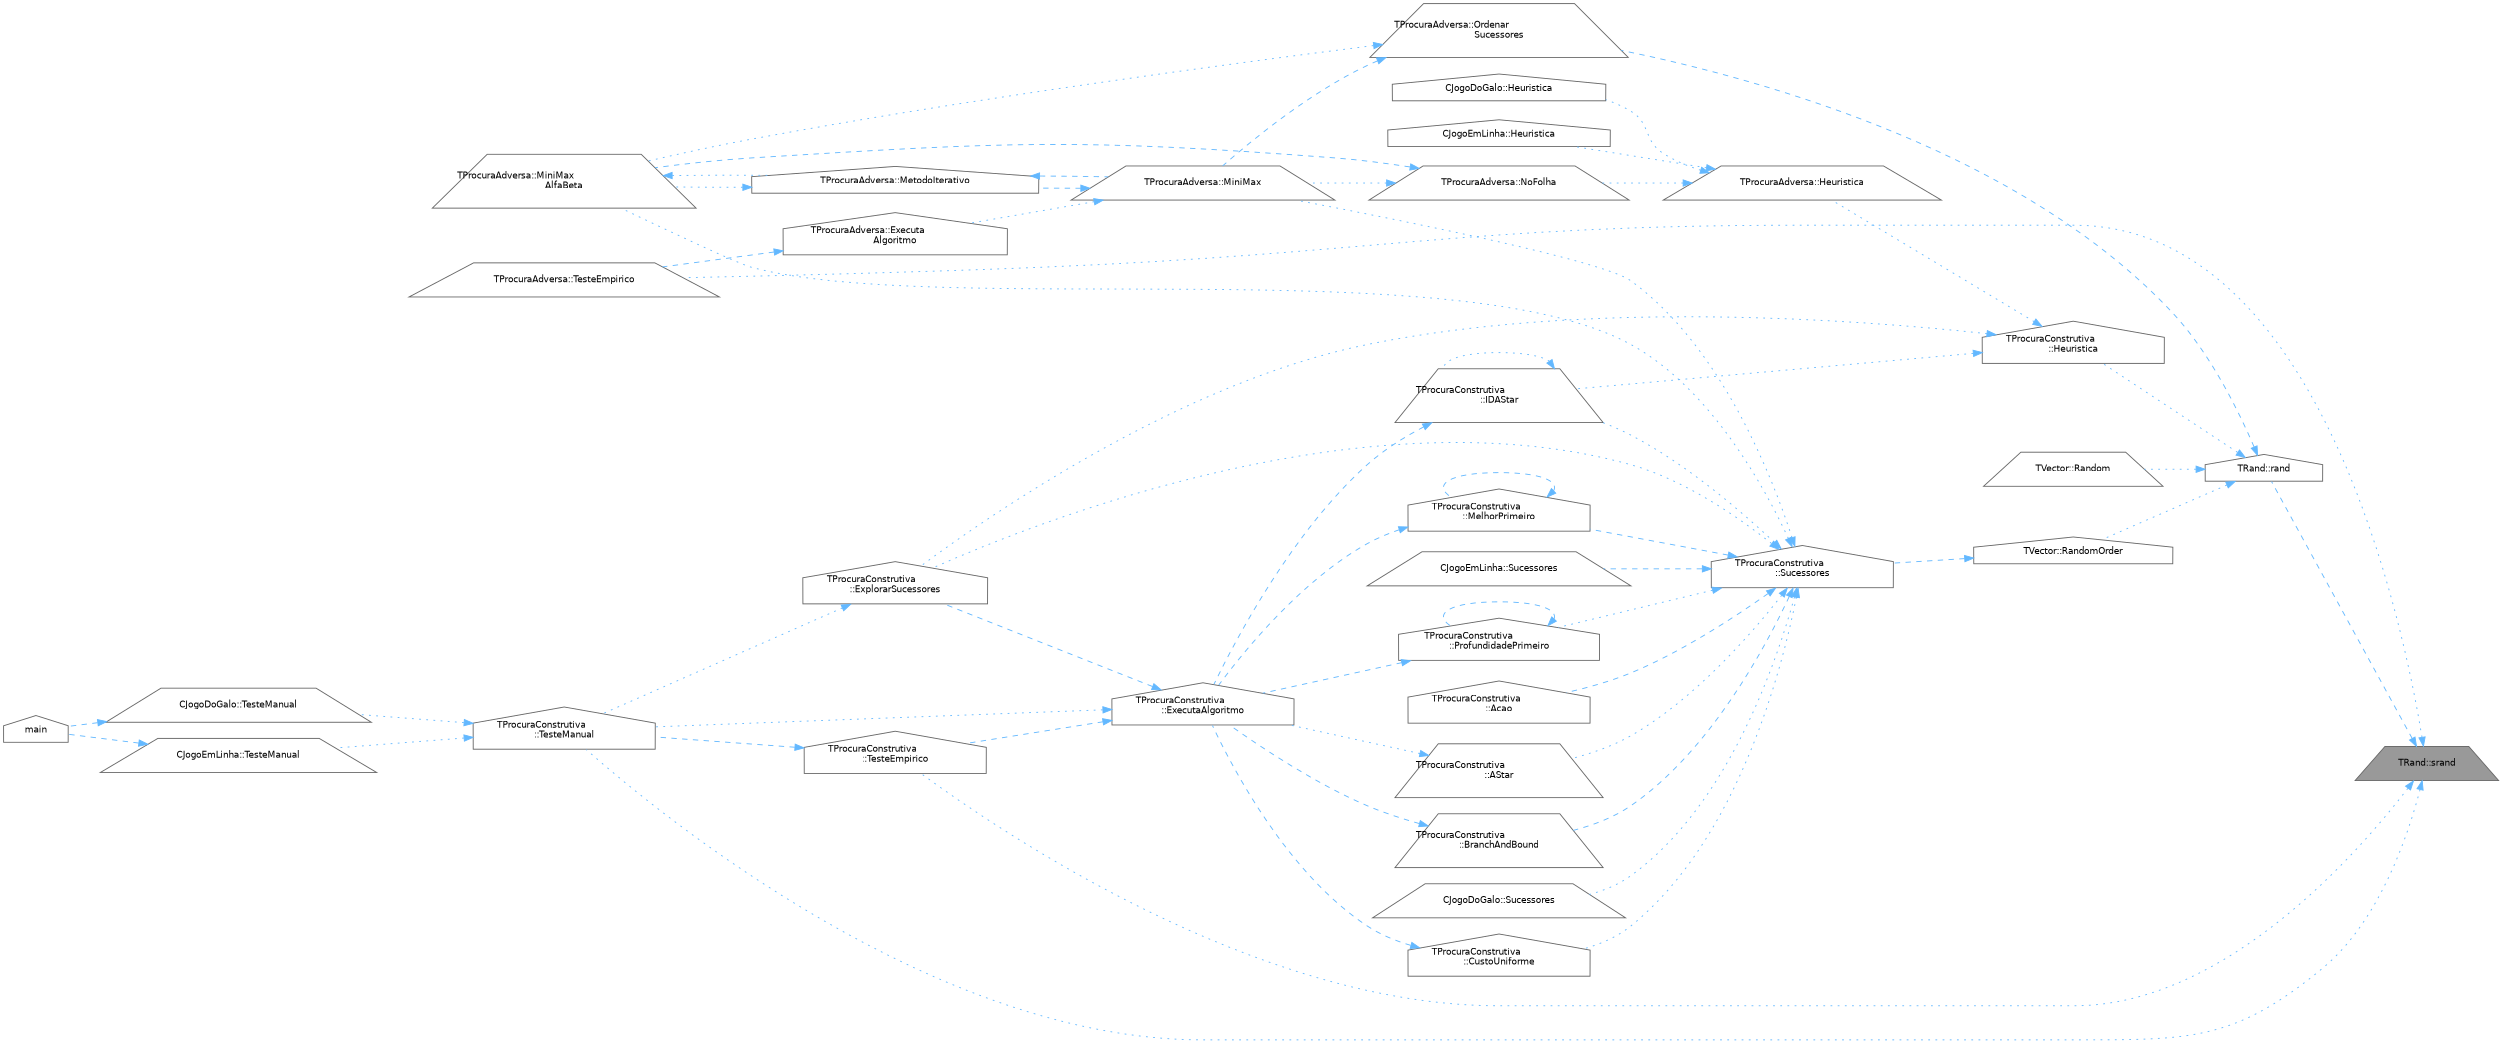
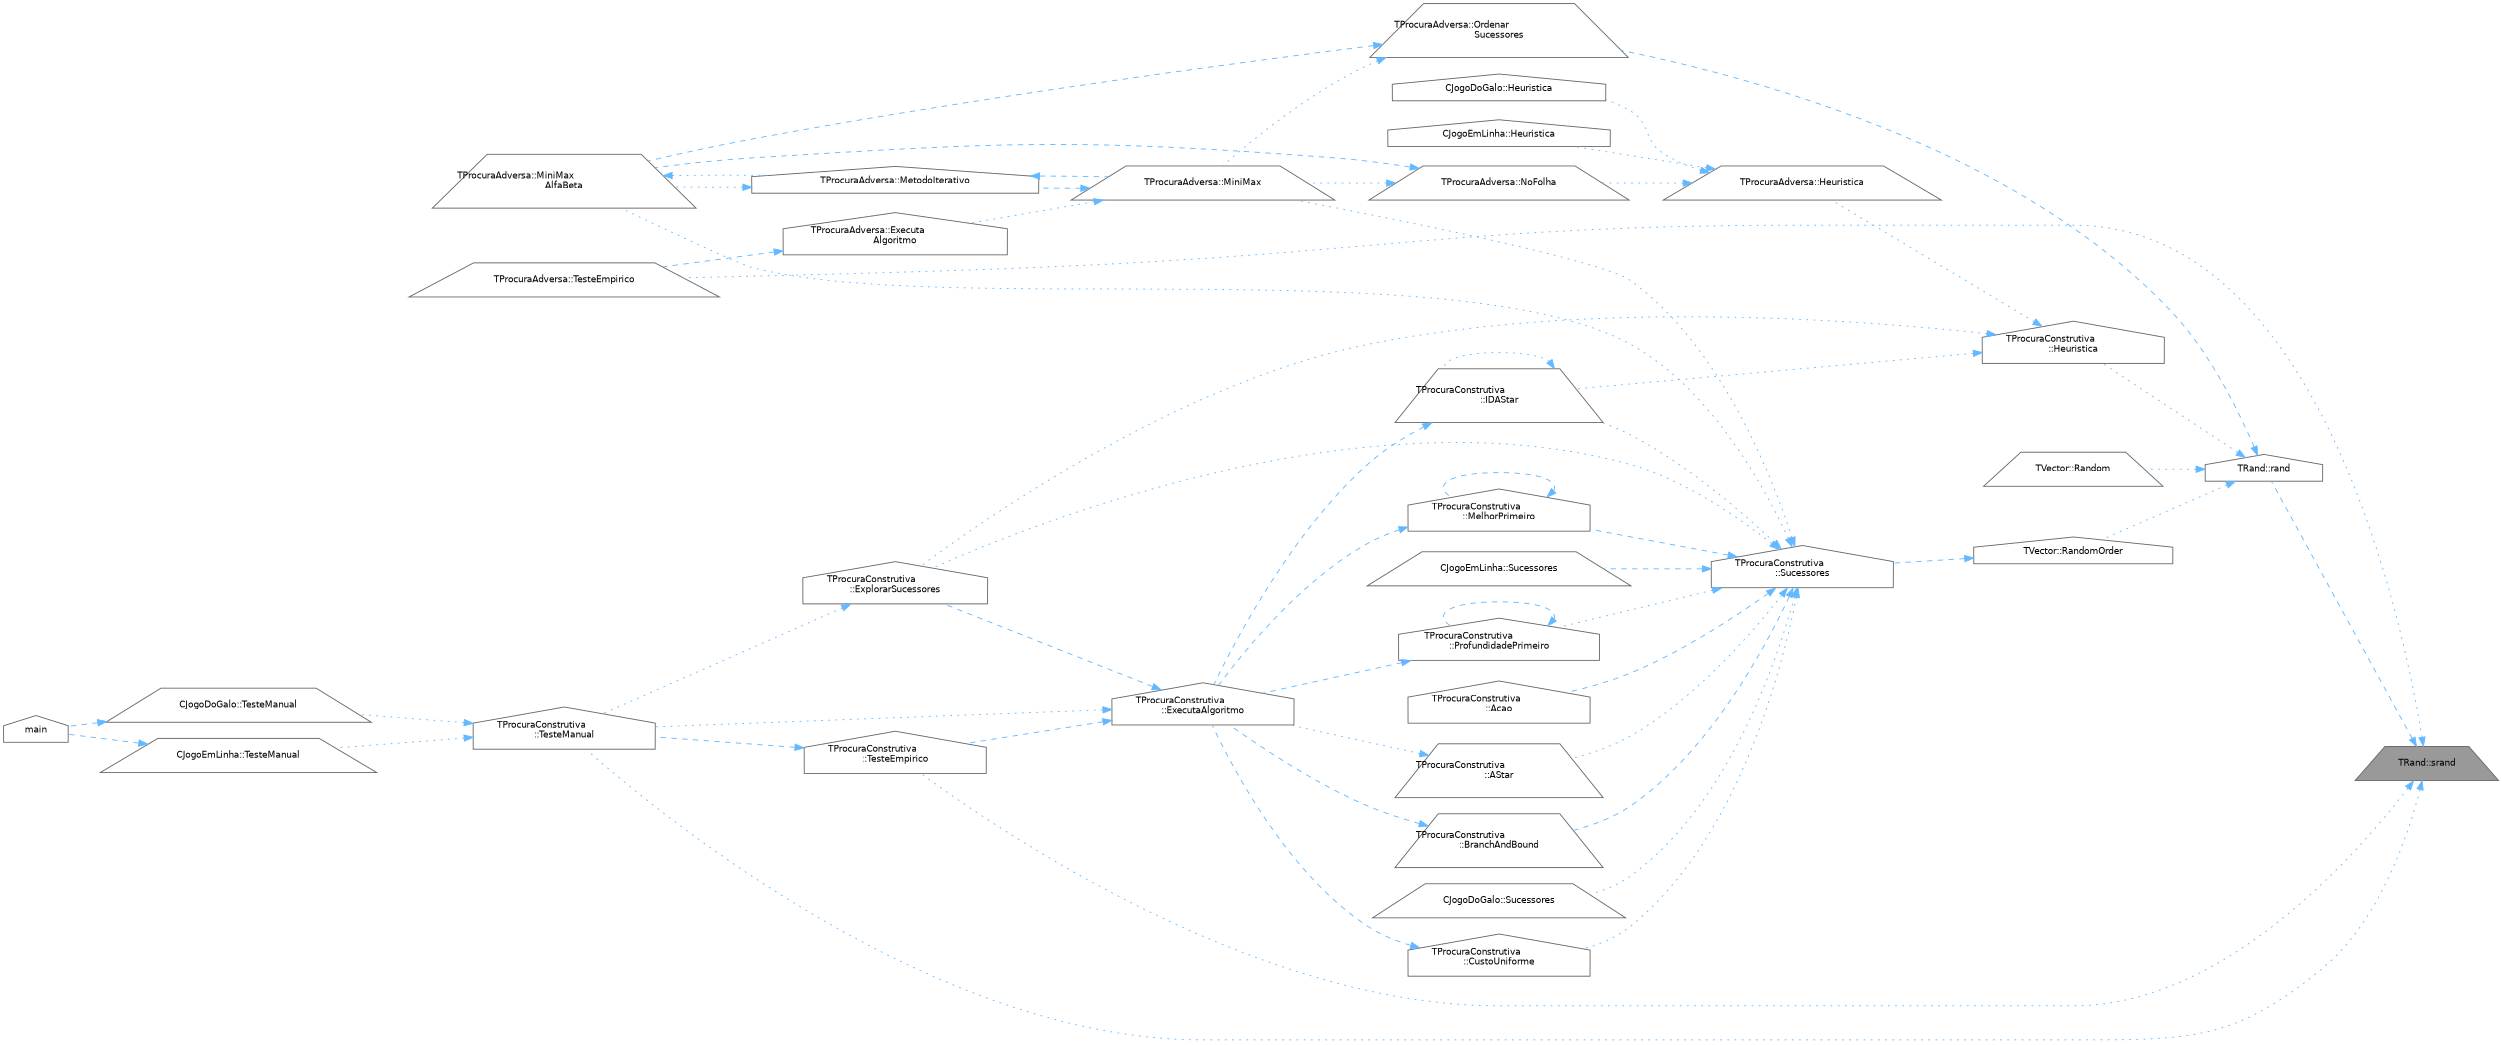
  digraph {
    rankdir=RL
    node [color=grey40 fillcolor=white fontname=Helvetica fontsize=10 shape=house style=filled]
    edge [color=steelblue1 dir=back fontname=Helvetica fontsize=10 labelfontname=Helvetica labelfontsize=10 style=dotted]
    n1 [color=gray40 fillcolor=grey60 fontcolor=black height=0.2 label="TRand::srand" shape=trapezium width=0.4]
    n2 [height=0.2 label="TRand::rand" width=0.4]
    n3 [height=0.2 label="TProcuraConstrutiva\l::TesteManual" width=0.4]
    n4 [height=0.2 label="TProcuraAdversa::TesteEmpirico" shape=trapezium width=0.4]
    n5 [height=0.2 label="TProcuraConstrutiva\l::TesteEmpirico" width=0.4]
    n6 [height=0.2 label="TProcuraConstrutiva\l::Heuristica" width=0.4]
    n7 [height=0.2 label="TProcuraAdversa::Ordenar\lSucessores" shape=trapezium width=0.4]
    n8 [height=0.2 label="TVector::Random" shape=trapezium width=0.4]
    n9 [height=0.2 label="TVector::RandomOrder" width=0.4]
    n10 [height=0.2 label="CJogoDoGalo::TesteManual" shape=trapezium width=0.4]
    n11 [height=0.2 label="CJogoEmLinha::TesteManual" shape=trapezium width=0.4]
    n12 [height=0.2 label="TProcuraConstrutiva\l::ExplorarSucessores" width=0.4]
    n13 [height=0.2 label="TProcuraAdversa::Heuristica" shape=trapezium width=0.4]
    n14 [height=0.2 label="TProcuraConstrutiva\l::IDAStar" shape=trapezium width=0.4]
    n15 [height=0.2 label="TProcuraAdversa::MiniMax" shape=trapezium width=0.4]
    n16 [height=0.2 label="TProcuraAdversa::MiniMax\lAlfaBeta" shape=trapezium width=0.4]
    n17 [height=0.2 label="TProcuraConstrutiva\l::Sucessores" width=0.4]
    n18 [height=0.2 label="CJogoDoGalo::Heuristica" width=0.4]
    n19 [height=0.2 label="CJogoEmLinha::Heuristica" width=0.4]
    n20 [height=0.2 label="TProcuraAdversa::NoFolha" shape=trapezium width=0.4]
    n21 [height=0.2 label="TProcuraConstrutiva\l::ExecutaAlgoritmo" width=0.4]
    n22 [height=0.2 label=main width=0.4]
    n23 [height=0.2 label="TProcuraAdversa::Executa\lAlgoritmo" width=0.4]
    n24 [height=0.2 label="TProcuraAdversa::MetodoIterativo" width=0.4]
    n25 [height=0.2 label="TProcuraConstrutiva\l::Acao" width=0.4]
    n26 [height=0.2 label="TProcuraConstrutiva\l::AStar" shape=trapezium width=0.4]
    n27 [height=0.2 label="TProcuraConstrutiva\l::BranchAndBound" shape=trapezium width=0.4]
    n28 [height=0.2 label="TProcuraConstrutiva\l::CustoUniforme" width=0.4]
    n29 [height=0.2 label="TProcuraConstrutiva\l::MelhorPrimeiro" width=0.4]
    n30 [height=0.2 label="TProcuraConstrutiva\l::ProfundidadePrimeiro" width=0.4]
    n31 [height=0.2 label="CJogoDoGalo::Sucessores" shape=trapezium width=0.4]
    n32 [height=0.2 label="CJogoEmLinha::Sucessores" shape=trapezium width=0.4]
    n1 -> n2 [style=dashed]
    n1 -> n3
    n1 -> n4
    n1 -> n5
    n2 -> n6
    n2 -> n7 [style=dashed]
    n2 -> n8
    n2 -> n9
    n3 -> n10
    n3 -> n11
    n5 -> n3 [style=dashed]
    n6 -> n12
    n6 -> n13
    n6 -> n14
-   n7 -> n15 [style=dashed]
-   n7 -> n16
+   n7 -> n15
+   n7 -> n16 [style=dashed]
    n9 -> n17 [style=dashed]
    n10 -> n22 [style=dashed]
    n11 -> n22 [style=dashed]
    n12 -> n3
    n13 -> n18
    n13 -> n19
    n13 -> n20
    n14 -> n14
    n14 -> n21 [style=dashed]
    n15 -> n23
    n15 -> n24 [style=dashed]
    n16 -> n24
    n17 -> n12
    n17 -> n14
    n17 -> n15
    n17 -> n16
    n17 -> n25 [style=dashed]
    n17 -> n26
    n17 -> n27 [style=dashed]
    n17 -> n28
    n17 -> n29 [style=dashed]
    n17 -> n30
    n17 -> n31
    n17 -> n32 [style=dashed]
    n20 -> n15
    n20 -> n16 [style=dashed]
    n21 -> n3
    n21 -> n5 [style=dashed]
    n21 -> n12 [style=dashed]
    n23 -> n4 [style=dashed]
    n24 -> n15 [style=dashed]
    n24 -> n16
    n26 -> n21
    n27 -> n21 [style=dashed]
    n28 -> n21 [style=dashed]
    n29 -> n21 [style=dashed]
    n29 -> n29 [style=dashed]
    n30 -> n21 [style=dashed]
    n30 -> n30 [style=dashed]
  }
